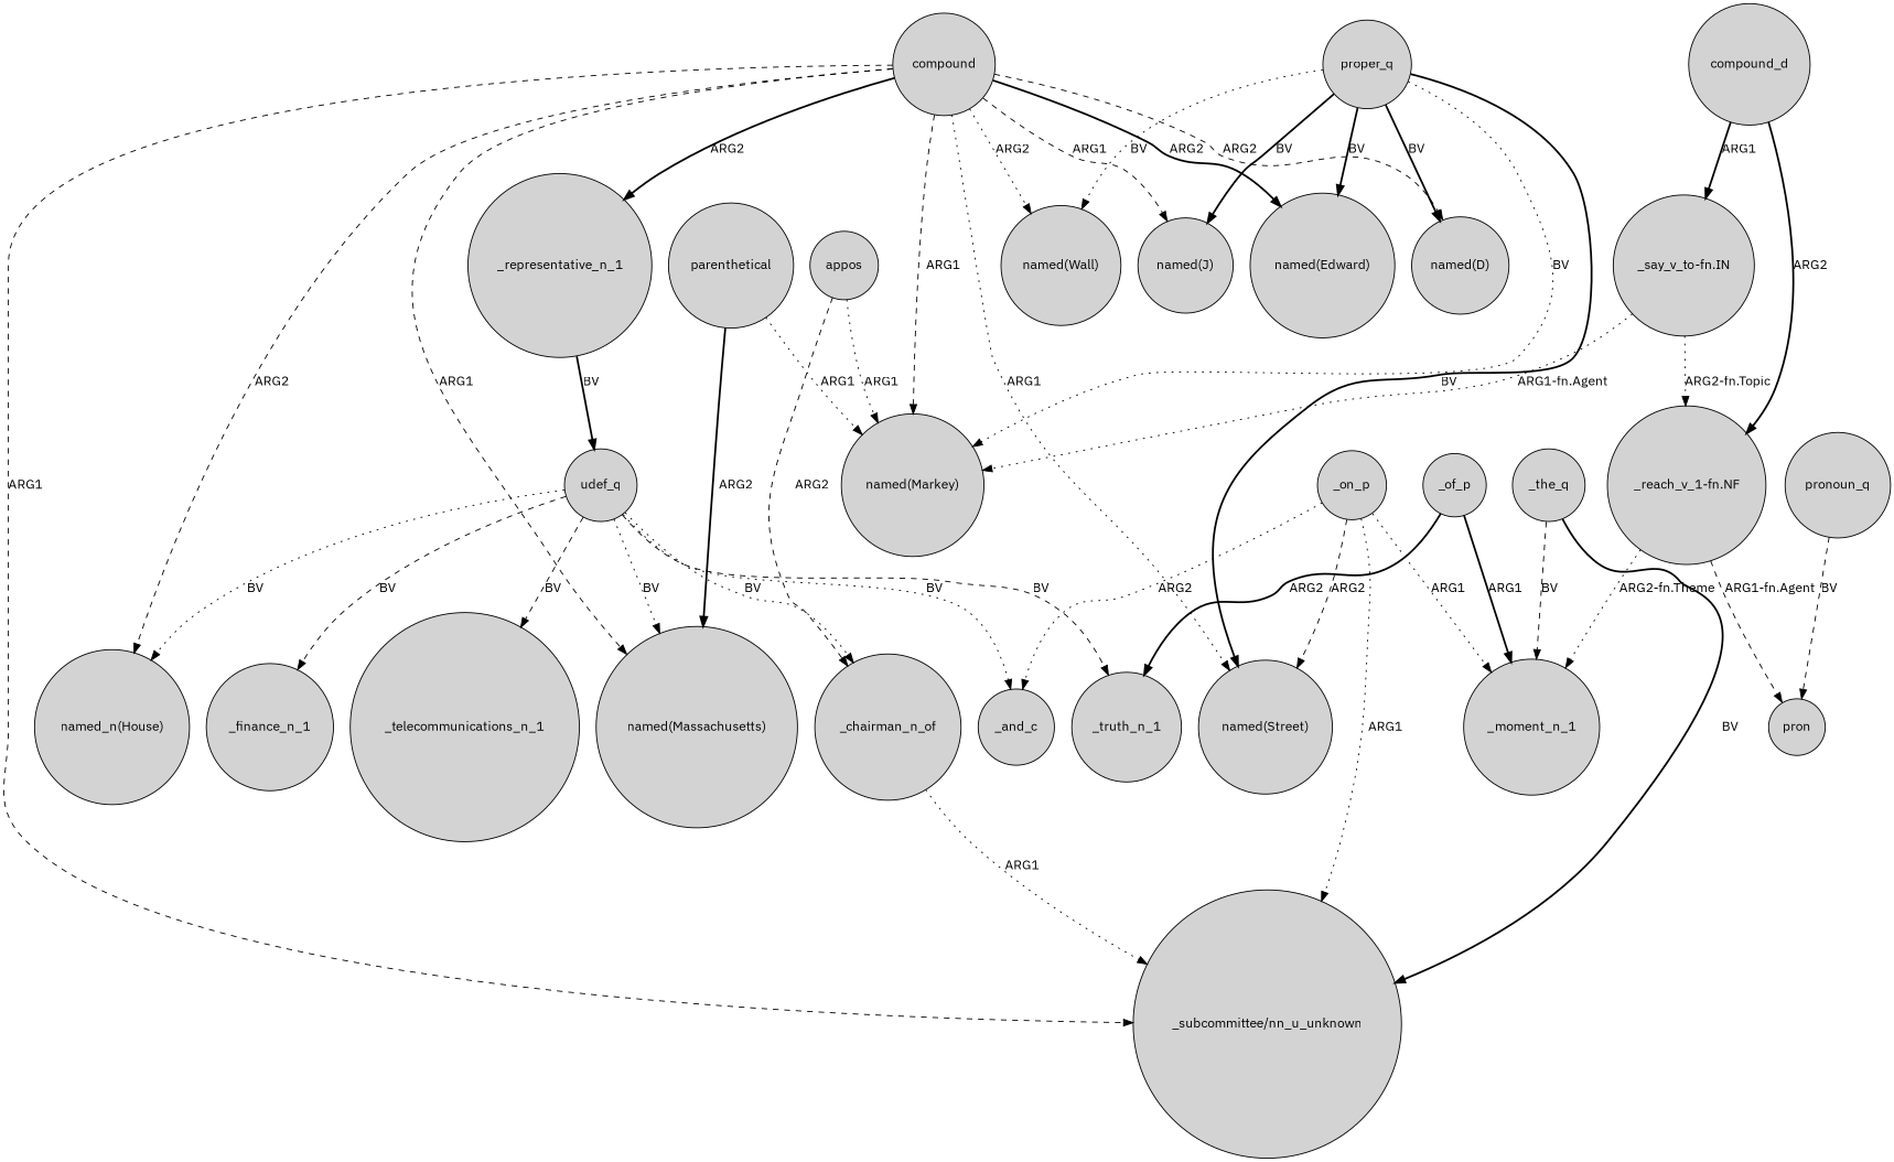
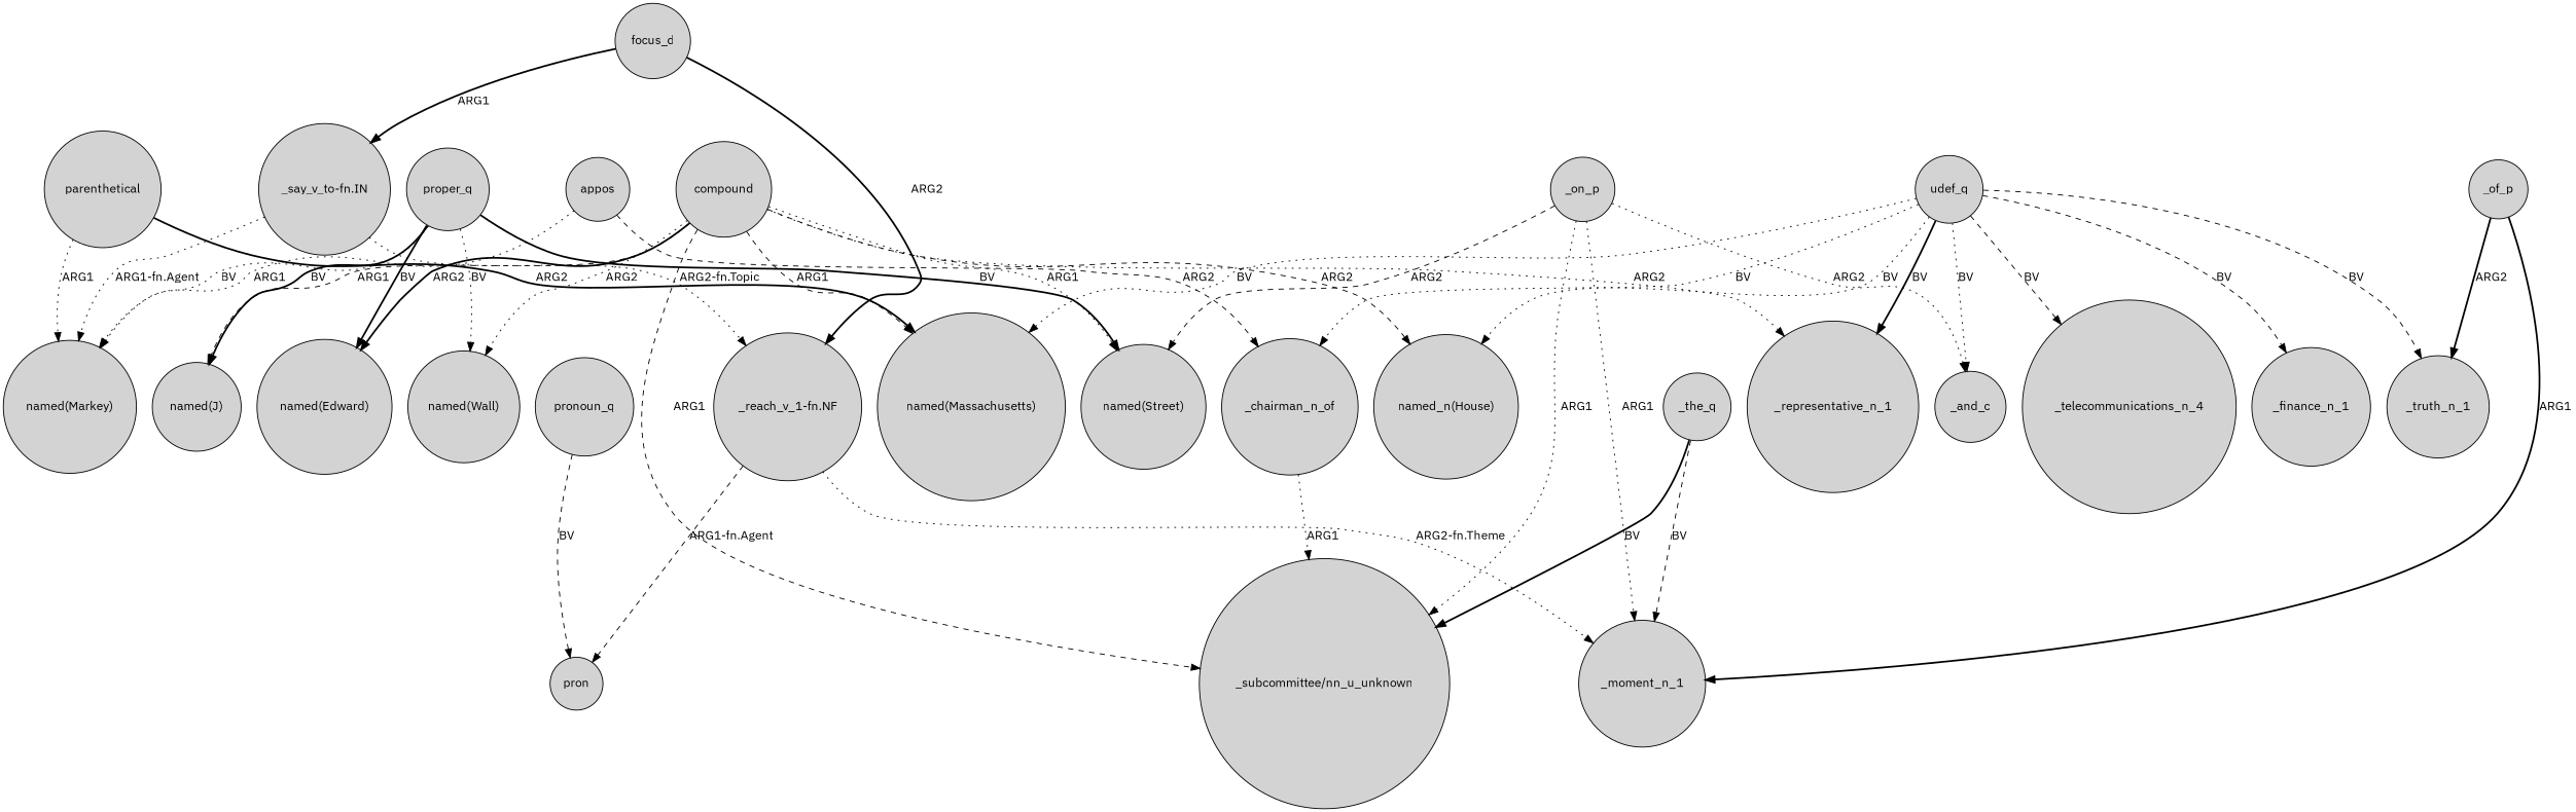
  digraph {
    fontname="IBM Plex Sans"
    node [fontname="IBM Plex Sans" shape=circle style=filled]
    edge [fontname="IBM Plex Sans" style=dotted]
    udef_q
    "named_n(House)"
    "named(Massachusetts)"
    _finance_n_1
    _truth_n_1
    _chairman_n_of
    _representative_n_1
-   _telecommunications_n_1
+   _telecommunications_n_1 [label=_telecommunications_n_4]
    _and_c
    "_subcommittee/nn_u_unknown"
    compound
    "named(Street)"
    "named(Wall)"
    "named(Markey)"
    "named(J)"
    "named(Edward)"
-   "named(D)"
    proper_q
    _of_p
    _moment_n_1
    "_say_v_to-fn.IN"
    "_reach_v_1-fn.NF"
    pron
    _on_p
-   focus_d [label=compound_d]
+   focus_d
    parenthetical
    appos
    pronoun_q
    _the_q
    udef_q -> "named_n(House)" [label=BV]
    udef_q -> "named(Massachusetts)" [label=BV]
    udef_q -> _finance_n_1 [label=BV style=dashed]
    udef_q -> _truth_n_1 [label=BV style=dashed]
    udef_q -> _chairman_n_of [label=BV]
-   _representative_n_1 -> udef_q [label=BV style=bold]
+   udef_q -> _representative_n_1 [label=BV style=bold]
    udef_q -> _telecommunications_n_1 [label=BV style=dashed]
    udef_q -> _and_c [label=BV]
    _chairman_n_of -> "_subcommittee/nn_u_unknown" [label=ARG1]
    compound -> "named_n(House)" [label=ARG2 style=dashed]
    compound -> "named(Massachusetts)" [label=ARG1 style=dashed]
-   compound -> _representative_n_1 [label=ARG2 style=bold]
+   compound -> _representative_n_1 [label=ARG2]
    compound -> "_subcommittee/nn_u_unknown" [label=ARG1 style=dashed]
    compound -> "named(Street)" [label=ARG1]
    compound -> "named(Wall)" [label=ARG2]
-   compound -> "named(Markey)" [label=ARG1 style=dashed]
    compound -> "named(J)" [label=ARG1 style=dashed]
    compound -> "named(Edward)" [label=ARG2 style=bold]
-   compound -> "named(D)" [label=ARG2 style=dashed]
    proper_q -> "named(Street)" [label=BV style=bold]
    proper_q -> "named(Wall)" [label=BV]
    proper_q -> "named(Markey)" [label=BV]
    proper_q -> "named(J)" [label=BV style=bold]
    proper_q -> "named(Edward)" [label=BV style=bold]
-   proper_q -> "named(D)" [label=BV style=bold]
    _of_p -> _truth_n_1 [label=ARG2 style=bold]
    _of_p -> _moment_n_1 [label=ARG1 style=bold]
    "_say_v_to-fn.IN" -> "named(Markey)" [label="ARG1-fn.Agent"]
    "_say_v_to-fn.IN" -> "_reach_v_1-fn.NF" [label="ARG2-fn.Topic"]
    "_reach_v_1-fn.NF" -> _moment_n_1 [label="ARG2-fn.Theme"]
    "_reach_v_1-fn.NF" -> pron [label="ARG1-fn.Agent" style=dashed]
    _on_p -> _and_c [label=ARG2]
    _on_p -> "_subcommittee/nn_u_unknown" [label=ARG1]
    _on_p -> "named(Street)" [label=ARG2 style=dashed]
    _on_p -> _moment_n_1 [label=ARG1]
    focus_d -> "_say_v_to-fn.IN" [label=ARG1 style=bold]
    focus_d -> "_reach_v_1-fn.NF" [label=ARG2 style=bold]
    parenthetical -> "named(Massachusetts)" [label=ARG2 style=bold]
    parenthetical -> "named(Markey)" [label=ARG1]
    appos -> _chairman_n_of [label=ARG2 style=dashed]
    appos -> "named(Markey)" [label=ARG1]
    pronoun_q -> pron [label=BV style=dashed]
    _the_q -> "_subcommittee/nn_u_unknown" [label=BV style=bold]
    _the_q -> _moment_n_1 [label=BV style=dashed]
  }
